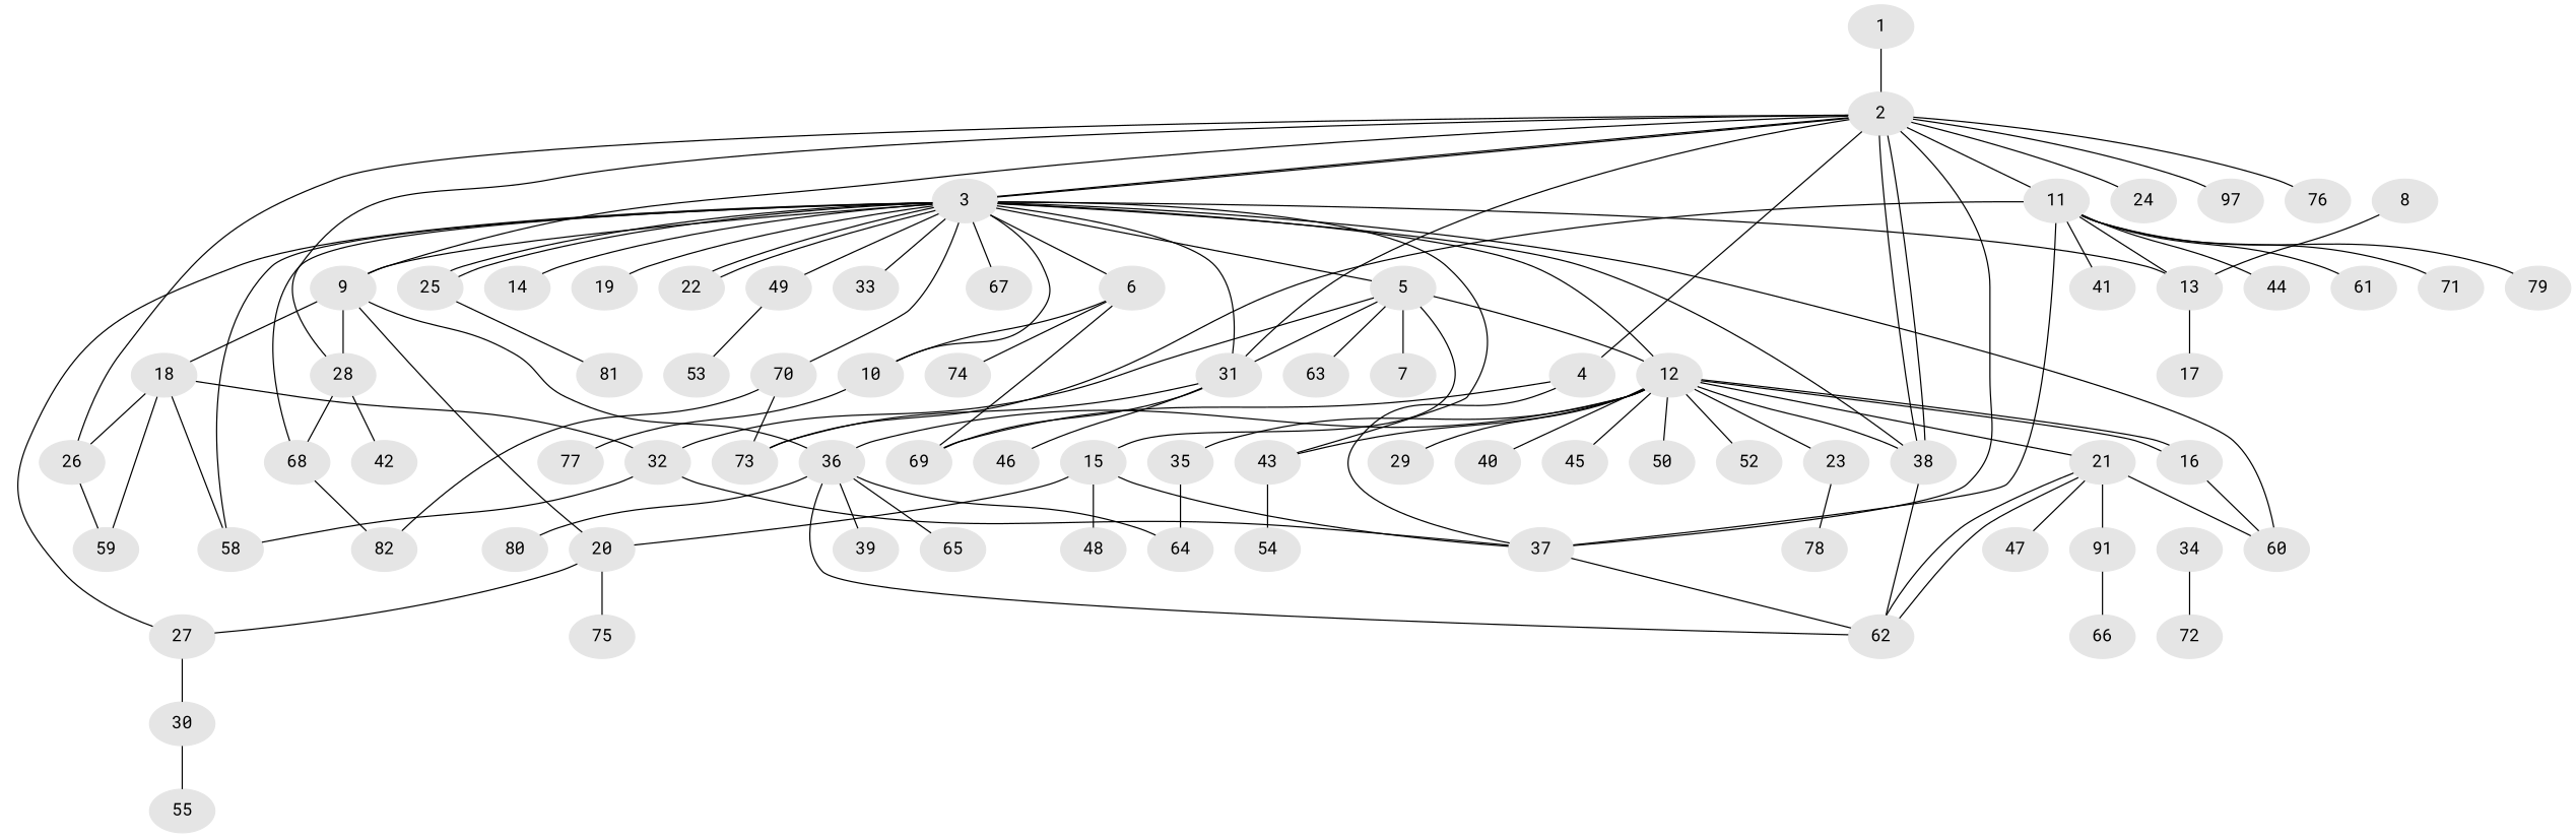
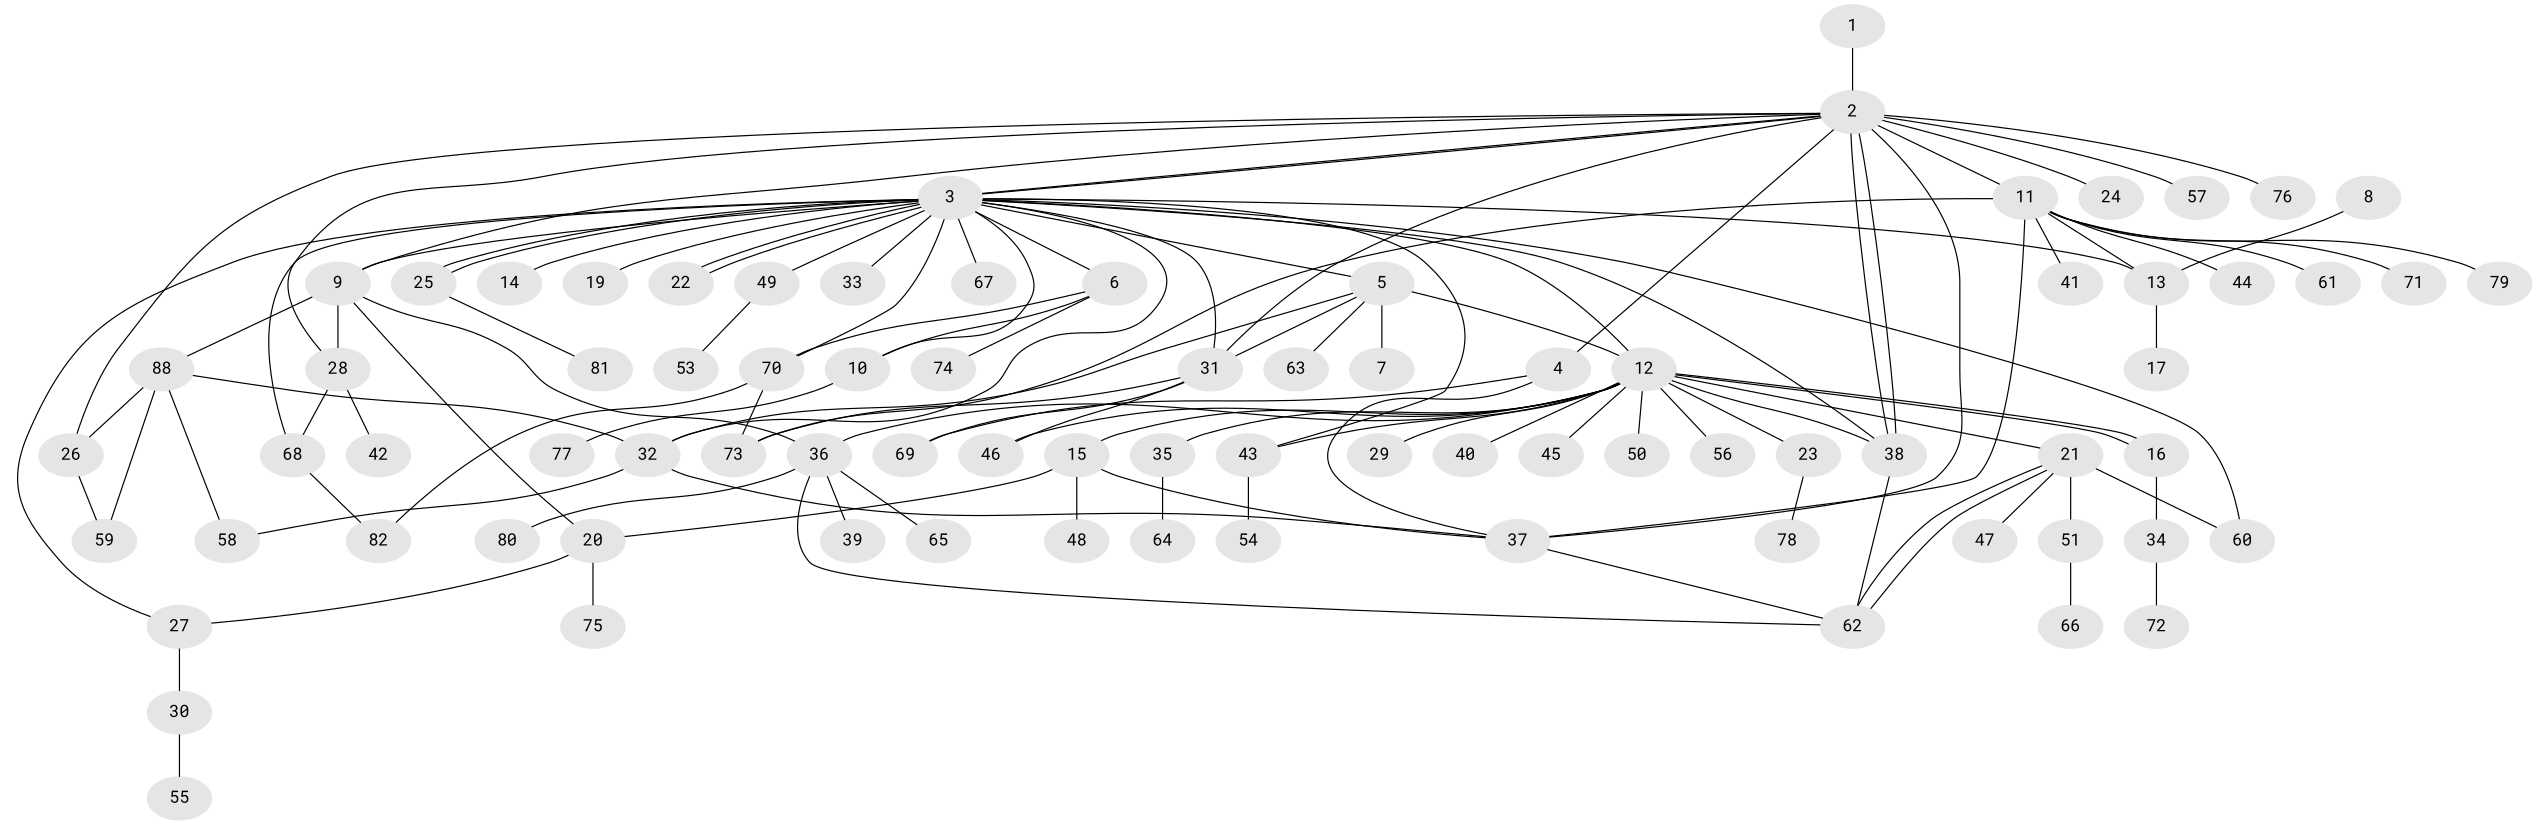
  graph {
    fontname="Roboto Mono"
    node [color=gray90 fontname="Roboto Mono" style=filled]
    edge [fontname="Roboto Mono"]
    1
    2
    3
    4
    9
    11
    24
    26
    28
    31
    37
    38
-   57 [label=97]
+   57
    76
    5
    6
    12
    13
    14
    19
    22
    25
    27
    32
    33
    43
    49
    60
    67
    68
    70
    10
    69
-   18
+   18 [label=88]
    20
    36
    41
    44
    61
    71
    73
    79
    59
    42
    46
    62
    7
    15
    63
    74
    8
    16
    21
    23
    29
    35
    40
    45
    50
-   52
+   52 [label=56]
    17
    81
    30
    58
    54
    53
    82
    48
    77
    75
    64
    39
    65
    80
    34
    47
-   51 [label=91]
+   51
    78
    72
    66
    55
    1 -- 2
    2 -- 3
    2 -- 3
    2 -- 4
    2 -- 9
    2 -- 11
    2 -- 24
    2 -- 26
    2 -- 28
    2 -- 31
    2 -- 37
    2 -- 38
    2 -- 38
    2 -- 57
    2 -- 76
    3 -- 9
    3 -- 31
    3 -- 38
    3 -- 5
    3 -- 6
    3 -- 12
    3 -- 13
    3 -- 14
    3 -- 19
    3 -- 22
    3 -- 22
    3 -- 25
    3 -- 25
    3 -- 27
-   3 -- 58
+   3 -- 32
    3 -- 33
    3 -- 43
    3 -- 49
    3 -- 60
    3 -- 67
    3 -- 68
    3 -- 70
    3 -- 10
    4 -- 37
    4 -- 69
    9 -- 28
    9 -- 18
    9 -- 20
    9 -- 36
    11 -- 37
    11 -- 13
    11 -- 41
    11 -- 44
    11 -- 61
    11 -- 71
    11 -- 73
    11 -- 79
    26 -- 59
    28 -- 68
    28 -- 42
    31 -- 69
    31 -- 73
    31 -- 46
    37 -- 62
    38 -- 62
    5 -- 31
    5 -- 12
    5 -- 32
    5 -- 7
-   5 -- 15
+   12 -- 15
    5 -- 63
-   6 -- 69
+   6 -- 70
    6 -- 10
    6 -- 74
    12 -- 38
    12 -- 43
    12 -- 36
+   12 -- 46
    12 -- 16
    12 -- 16
    12 -- 21
    12 -- 23
    12 -- 29
    12 -- 35
    12 -- 40
    12 -- 45
    12 -- 50
    12 -- 52
    13 -- 17
    25 -- 81
    27 -- 30
    32 -- 37
    32 -- 58
    43 -- 54
    49 -- 53
    68 -- 82
    70 -- 73
    70 -- 82
    10 -- 77
    18 -- 26
    18 -- 32
    18 -- 59
    18 -- 58
    20 -- 27
    20 -- 75
    36 -- 62
-   36 -- 64
    36 -- 39
    36 -- 65
    36 -- 80
    15 -- 37
    15 -- 20
    15 -- 48
    8 -- 13
-   16 -- 60
+   16 -- 34
    21 -- 60
    21 -- 62
    21 -- 62
    21 -- 47
    21 -- 51
    23 -- 78
    35 -- 64
    30 -- 55
    34 -- 72
    51 -- 66
  }
